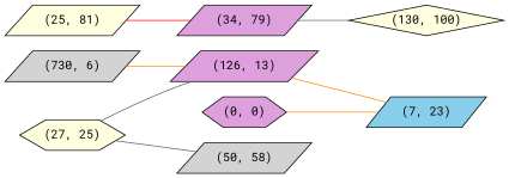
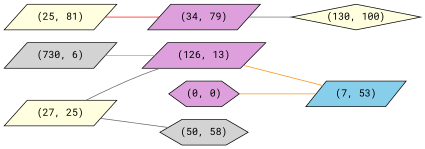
  graph {
    fontname="Roboto Mono"
    rankdir=LR
    node [fillcolor=plum fontname="Roboto Mono" shape=parallelogram style=filled]
    edge [color=darkorange fontname="Roboto Mono" weight=1]
    n1 [fillcolor=lightgrey label="(730, 6)"]
    "(126, 13)"
-   "(7, 23)" [fillcolor=skyblue]
+   "(7, 23)" [fillcolor=skyblue label="(7, 53)"]
    "(25, 81)" [fillcolor=lightyellow]
    "(34, 79)"
    "(130, 100)" [fillcolor=lightyellow shape=diamond]
-   "(27, 25)" [fillcolor=lightyellow shape=hexagon]
-   "(50, 58)" [fillcolor=lightgrey]
+   "(27, 25)" [fillcolor=lightyellow]
+   "(50, 58)" [fillcolor=lightgrey shape=hexagon]
    "(0, 0)" [shape=hexagon]
    n1 -- "(126, 13)"
    "(126, 13)" -- "(7, 23)"
    "(25, 81)" -- "(34, 79)" [color=red]
    "(34, 79)" -- "(130, 100)" [color=gray40]
    "(27, 25)" -- "(126, 13)" [color=gray40]
    "(27, 25)" -- "(50, 58)" [color=gray40]
    "(0, 0)" -- "(7, 23)" [weight=4]
  }
